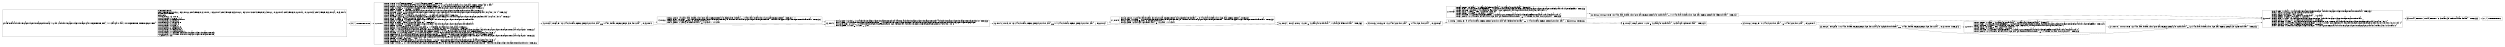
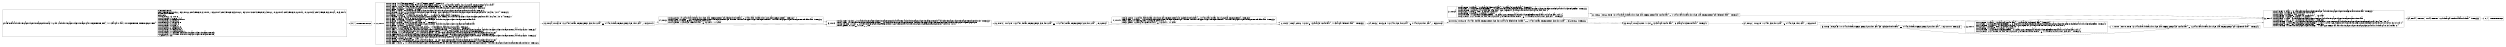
  digraph {
    rankdir=LR
    node [shape=record]
-   n1 [label="{20\:\ ?|MTH_ENTER_TYPE\l}"]
+   n1 [label="{20\:\ ?|MTH_ENTER_BLOCK\l}"]
    n2 [label="{22\:\ 0x0000|0x0000: MOVE  (r0 I:??[OBJECT, ARRAY]) = (r16 I:??[OBJECT, ARRAY])  (LINE:2310)\l0x0002: MOVE  (r1 I:??[int, float, boolean, short, byte, char, OBJECT, ARRAY]) = (r17 I:??[int, float, boolean, short, byte, char, OBJECT, ARRAY] A[D('x' float)]) \l0x0004: CONST  (r2 I:??[int, float, boolean, short, byte, char, OBJECT, ARRAY]) = (0 ??[int, float, boolean, short, byte, char, OBJECT, ARRAY]) \l0x0005: IGET  (r3 I:float) = (r0 I:androidx.viewpager.widget.ViewPager) androidx.viewpager.widget.ViewPager.mLastMotionX float  (LINE:2312)\l0x0007: ARITH  (r3 I:float) = (r3 I:float) \- (r1 I:float) \l0x0008: IPUT  (r1 I:float), (r0 I:androidx.viewpager.widget.ViewPager) androidx.viewpager.widget.ViewPager.mLastMotionX float  (LINE:2313)\l0x000a: INVOKE  (r4 I:int) = (r16 I:androidx.viewpager.widget.ViewPager) type: VIRTUAL call: androidx.viewpager.widget.ViewPager.getScrollX():int A[MD:():int (s)] (LINE:2315)\l0x000e: CAST (r4 I:float) = (float) (r4 I:int) \l0x000f: ARITH  (r5 I:float) = (r4 I:float A[D('oldScrollX' float)]) + (r3 I:float A[D('deltaX' float)])  (LINE:2316)\l0x0011: INVOKE  (r6 I:int) = (r16 I:androidx.viewpager.widget.ViewPager) type: DIRECT call: androidx.viewpager.widget.ViewPager.getClientWidth():int A[MD:():int (m)] (LINE:2317)\l0x0015: CAST (r7 I:float) = (float) (r6 I:int A[D('width' int)])  (LINE:2319)\l0x0016: IGET  (r8 I:float) = (r0 I:androidx.viewpager.widget.ViewPager) androidx.viewpager.widget.ViewPager.mFirstOffset float \l0x0018: ARITH  (r7 I:float) = (r7 I:float) * (r8 I:float) \l0x001a: CAST (r8 I:float) = (float) (r6 I:int A[D('width' int)])  (LINE:2320)\l0x001b: IGET  (r9 I:float) = (r0 I:androidx.viewpager.widget.ViewPager) androidx.viewpager.widget.ViewPager.mLastOffset float \l0x001d: ARITH  (r8 I:float) = (r8 I:float) * (r9 I:float) \l0x001f: CONST  (r9 I:??[boolean, int, float, short, byte, char]) = (1 ??[boolean, int, float, short, byte, char])  (LINE:2321)\l0x0020: CONST  (r10 I:??[boolean, int, float, short, byte, char]) = (1 ??[boolean, int, float, short, byte, char])  (LINE:2322)\l0x0021: IGET  (r11 I:java.util.ArrayList\<androidx.viewpager.widget.ViewPager$ItemInfo\>) = (r0 I:androidx.viewpager.widget.ViewPager) androidx.viewpager.widget.ViewPager.mItems java.util.ArrayList  (LINE:2324)\l0x0023: CONST  (r12 I:??[int, float, boolean, short, byte, char, OBJECT, ARRAY]) = (0 ??[int, float, boolean, short, byte, char, OBJECT, ARRAY]) \l0x0024: INVOKE  (r11 I:java.lang.Object) = (r11 I:java.util.ArrayList), (r12 I:int) type: VIRTUAL call: java.util.ArrayList.get(int):java.lang.Object A[MD:(int):E (c)]\l0x0028: CHECK_CAST (r11 I:androidx.viewpager.widget.ViewPager$ItemInfo) = (androidx.viewpager.widget.ViewPager$ItemInfo) (r11 I:??[OBJECT, ARRAY]) \l0x002a: IGET  (r12 I:java.util.ArrayList\<androidx.viewpager.widget.ViewPager$ItemInfo\>) = (r0 I:androidx.viewpager.widget.ViewPager) androidx.viewpager.widget.ViewPager.mItems java.util.ArrayList  (LINE:2325)\l0x002c: INVOKE  (r13 I:int) = (r12 I:java.util.ArrayList) type: VIRTUAL call: java.util.ArrayList.size():int A[MD:():int (c)]\l0x0030: ARITH  (r13 I:int) = (r13 I:int) + (\-1 int) \l0x0032: INVOKE  (r12 I:java.lang.Object) = (r12 I:java.util.ArrayList), (r13 I:int) type: VIRTUAL call: java.util.ArrayList.get(int):java.lang.Object A[MD:(int):E (c)]\l0x0036: CHECK_CAST (r12 I:androidx.viewpager.widget.ViewPager$ItemInfo) = (androidx.viewpager.widget.ViewPager$ItemInfo) (r12 I:??[OBJECT, ARRAY]) \l0x0038: IGET  (r13 I:int) = (r11 I:androidx.viewpager.widget.ViewPager$ItemInfo A[D('firstItem' androidx.viewpager.widget.ViewPager$ItemInfo)]) androidx.viewpager.widget.ViewPager.ItemInfo.position int  (LINE:2326)\l}"]
    n3 [label="{23\:\ 0x003a|0x003a: IF  (r13 I:??[int, boolean, OBJECT, ARRAY, byte, short, char]) == (0 ??[int, boolean, OBJECT, ARRAY, byte, short, char])  \-\> B:25:0x0042 \l}"]
    n4 [label="{24\:\ 0x003c|0x003c: CONST  (r9 I:??[int, float, boolean, short, byte, char, OBJECT, ARRAY] A[D('leftAbsolute' boolean)]) = (0 ??[int, float, boolean, short, byte, char, OBJECT, ARRAY])  (LINE:2327)\l0x003d: IGET  (r13 I:float) = (r11 I:androidx.viewpager.widget.ViewPager$ItemInfo A[D('firstItem' androidx.viewpager.widget.ViewPager$ItemInfo)]) androidx.viewpager.widget.ViewPager.ItemInfo.offset float  (LINE:2328)\l0x003f: CAST (r14 I:float) = (float) (r6 I:int A[D('width' int)]) \l0x0040: ARITH  (r7 I:float A[D('leftBound' float)]) = (r13 I:float) * (r14 I:float) \l}"]
    n5 [label="{25\:\ 0x0042|0x0042: IGET  (r13 I:int) = (r12 I:androidx.viewpager.widget.ViewPager$ItemInfo A[D('lastItem' androidx.viewpager.widget.ViewPager$ItemInfo)]) androidx.viewpager.widget.ViewPager.ItemInfo.position int  (LINE:2330)\l0x0044: IGET  (r14 I:androidx.viewpager.widget.PagerAdapter) = (r0 I:androidx.viewpager.widget.ViewPager) androidx.viewpager.widget.ViewPager.mAdapter androidx.viewpager.widget.PagerAdapter \l0x0046: INVOKE  (r14 I:int) = (r14 I:androidx.viewpager.widget.PagerAdapter) type: VIRTUAL call: androidx.viewpager.widget.PagerAdapter.getCount():int A[MD:():int (m)]\l0x004a: ARITH  (r14 I:int) = (r14 I:int) + (\-1 int) \l}"]
    n6 [label="{26\:\ 0x004c|0x004c: IF  (r13 I:??[int, boolean, OBJECT, ARRAY, byte, short, char]) == (r14 I:??[int, boolean, OBJECT, ARRAY, byte, short, char])  \-\> B:28:0x0054 \l}"]
    n7 [label="{27\:\ 0x004e|0x004e: CONST  (r10 I:??[int, float, boolean, short, byte, char, OBJECT, ARRAY] A[D('rightAbsolute' boolean)]) = (0 ??[int, float, boolean, short, byte, char, OBJECT, ARRAY])  (LINE:2331)\l0x004f: IGET  (r13 I:float) = (r12 I:androidx.viewpager.widget.ViewPager$ItemInfo A[D('lastItem' androidx.viewpager.widget.ViewPager$ItemInfo)]) androidx.viewpager.widget.ViewPager.ItemInfo.offset float  (LINE:2332)\l0x0051: CAST (r14 I:float) = (float) (r6 I:int A[D('width' int)]) \l0x0052: ARITH  (r8 I:float A[D('rightBound' float)]) = (r13 I:float) * (r14 I:float) \l}"]
    n8 [label="{28\:\ 0x0054|0x0054: CMP_G  (r13 I:int) = (r5 I:float A[D('scrollX' float)]), (r7 I:float A[D('leftBound' float)])  (LINE:2335)\l}"]
    n9 [label="{29\:\ 0x0056|0x0056: IF  (r13 I:??[int, byte, short, char]) \>= (0 ??[int, byte, short, char])  \-\> B:33:0x006a \l}"]
    n10 [label="{30\:\ 0x0058|0x0058: IF  (r9 I:??[int, boolean, OBJECT, ARRAY, byte, short, char] A[D('leftAbsolute' boolean)]) == (0 ??[int, boolean, OBJECT, ARRAY, byte, short, char])  \-\> B:32:0x0068  (LINE:2336)\l}"]
    n11 [label="{33\:\ 0x006a|0x006a: CMP_L  (r1 I:int) = (r5 I:float A[D('scrollX' float)]), (r8 I:float A[D('rightBound' float)])  (LINE:2342)\l}"]
    n12 [label="{32\:\ 0x0068|0x0068: MOVE  (r5 I:??[int, float, boolean, short, byte, char, OBJECT, ARRAY] A[D('scrollX' float)]) = (r7 I:??[int, float, boolean, short, byte, char, OBJECT, ARRAY] A[D('leftBound' float)])  (LINE:2341)\l}"]
    n13 [label="{34\:\ 0x006c|0x006c: IF  (r1 I:??[int, byte, short, char]) \<= (0 ??[int, byte, short, char])  \-\> B:38:0x007f \l}"]
    n14 [label="{31\:\ 0x005a|0x005a: ARITH  (r13 I:float) = (r7 I:float A[D('leftBound' float)]) \- (r5 I:float A[D('scrollX' float)])  (LINE:2337)\l0x005c: IGET  (r14 I:android.widget.EdgeEffect) = (r0 I:androidx.viewpager.widget.ViewPager) androidx.viewpager.widget.ViewPager.mLeftEdge android.widget.EdgeEffect  (LINE:2338)\l0x005e: INVOKE  (r15 I:float) = (r13 I:float A[D('over' float)]) type: STATIC call: java.lang.Math.abs(float):float A[MD:(float):float (c)]\l0x0062: CAST (r1 I:float) = (float) (r6 I:int A[D('width' int)]) \l0x0063: ARITH  (r15 I:float) = (r15 I:float) \/ (r1 I:float) \l0x0064: INVOKE  (r14 I:android.widget.EdgeEffect), (r15 I:float) type: VIRTUAL call: android.widget.EdgeEffect.onPull(float):void A[MD:(float):void (c)]\l0x0067: CONST  (r2 I:??[boolean, int, float, short, byte, char] A[D('needsInvalidate' boolean)]) = (1 ??[boolean, int, float, short, byte, char])  (LINE:2339)\l}"]
    n15 [label="{38\:\ 0x007f|0x007f: IGET  (r1 I:float) = (r0 I:androidx.viewpager.widget.ViewPager) androidx.viewpager.widget.ViewPager.mLastMotionX float  (LINE:2351)\l0x0081: CAST (r13 I:int) = (int) (r5 I:float A[D('scrollX' float)]) \l0x0082: CAST (r13 I:float) = (float) (r13 I:int) \l0x0083: ARITH  (r13 I:float) = (r5 I:float A[D('scrollX' float)]) \- (r13 I:float) \l0x0085: ARITH  (r1 I:float) = (r1 I:float) + (r13 I:float) \l0x0086: IPUT  (r1 I:float), (r0 I:androidx.viewpager.widget.ViewPager) androidx.viewpager.widget.ViewPager.mLastMotionX float \l0x0088: CAST (r1 I:int) = (int) (r5 I:float A[D('scrollX' float)])  (LINE:2352)\l0x0089: INVOKE  (r13 I:int) = (r16 I:androidx.viewpager.widget.ViewPager) type: VIRTUAL call: androidx.viewpager.widget.ViewPager.getScrollY():int A[MD:():int (s)]\l0x008d: INVOKE  (r0 I:androidx.viewpager.widget.ViewPager), (r1 I:int), (r13 I:int) type: VIRTUAL call: androidx.viewpager.widget.ViewPager.scrollTo(int, int):void A[MD:(int, int):void (s)]\l0x0090: CAST (r1 I:int) = (int) (r5 I:float A[D('scrollX' float)])  (LINE:2353)\l0x0091: INVOKE  (r0 I:androidx.viewpager.widget.ViewPager), (r1 I:int) type: DIRECT call: androidx.viewpager.widget.ViewPager.pageScrolled(int):boolean A[MD:(int):boolean (m)]\l}"]
    n16 [label="{39\:\ 0x0094|RETURN\l|0x0094: RETURN  (r2 I:boolean A[D('needsInvalidate' boolean)])  (LINE:2355)\l}"]
    n17 [label="{21\:\ ?|MTH_EXIT_BLOCK\l}"]
    n18 [label="{35\:\ 0x006e|0x006e: IF  (r10 I:??[int, boolean, OBJECT, ARRAY, byte, short, char] A[D('rightAbsolute' boolean)]) == (0 ??[int, boolean, OBJECT, ARRAY, byte, short, char])  \-\> B:37:0x007e  (LINE:2343)\l}"]
    n19 [label="{36\:\ 0x0070|0x0070: ARITH  (r1 I:float) = (r5 I:float A[D('scrollX' float)]) \- (r8 I:float A[D('rightBound' float)])  (LINE:2344)\l0x0072: IGET  (r13 I:android.widget.EdgeEffect) = (r0 I:androidx.viewpager.widget.ViewPager) androidx.viewpager.widget.ViewPager.mRightEdge android.widget.EdgeEffect  (LINE:2345)\l0x0074: INVOKE  (r14 I:float) = (r1 I:float A[D('over' float)]) type: STATIC call: java.lang.Math.abs(float):float A[MD:(float):float (c)]\l0x0078: CAST (r15 I:float) = (float) (r6 I:int A[D('width' int)]) \l0x0079: ARITH  (r14 I:float) = (r14 I:float) \/ (r15 I:float) \l0x007a: INVOKE  (r13 I:android.widget.EdgeEffect), (r14 I:float) type: VIRTUAL call: android.widget.EdgeEffect.onPull(float):void A[MD:(float):void (c)]\l0x007d: CONST  (r2 I:??[boolean, int, float, short, byte, char] A[D('needsInvalidate' boolean)]) = (1 ??[boolean, int, float, short, byte, char])  (LINE:2346)\l}"]
    n20 [label="{37\:\ 0x007e|0x007e: MOVE  (r5 I:??[int, float, boolean, short, byte, char, OBJECT, ARRAY] A[D('scrollX' float)]) = (r8 I:??[int, float, boolean, short, byte, char, OBJECT, ARRAY] A[D('rightBound' float)])  (LINE:2348)\l}"]
    n21 [label="{private boolean androidx.viewpager.widget.ViewPager.performDrag((r16 'this' I:androidx.viewpager.widget.ViewPager A[IMMUTABLE_TYPE, THIS]), (r17 I:float A[D('x' float), IMMUTABLE_TYPE, METHOD_ARGUMENT]))  | USE_LINES_HINTS\lCROSS_EDGE: B:30:0x0058 \-\> B:32:0x0068, CROSS_EDGE: B:37:0x007e \-\> B:38:0x007f, CROSS_EDGE: B:35:0x006e \-\> B:37:0x007e, CROSS_EDGE: B:34:0x006c \-\> B:38:0x007f, CROSS_EDGE: B:26:0x004c \-\> B:28:0x0054, CROSS_EDGE: B:23:0x003a \-\> B:25:0x0042\lINLINE_NOT_NEEDED\lDebug Info:\l  0x005c\-0x0068: r13 'over' F\l  0x0072\-0x007e: r1 'over' F\l  0x0005\-0x0094: r2 'needsInvalidate' Z\l  0x0008\-0x0094: r3 'deltaX' F\l  0x000f\-0x0094: r4 'oldScrollX' F\l  0x0011\-0x0094: r5 'scrollX' F\l  0x0015\-0x0094: r6 'width' I\l  0x001a\-0x0094: r7 'leftBound' F\l  0x001f\-0x0094: r8 'rightBound' F\l  0x0020\-0x0094: r9 'leftAbsolute' Z\l  0x0021\-0x0094: r10 'rightAbsolute' Z\l  0x002a\-0x0094: r11 'firstItem' Landroidx\/viewpager\/widget\/ViewPager$ItemInfo;\l  0x0038\-0x0094: r12 'lastItem' Landroidx\/viewpager\/widget\/ViewPager$ItemInfo;\l  \-1 \-0x0094: r17 'x' F\l}"]
    n1 -> n2
    n2 -> n3
    n3 -> n4 [style=dashed]
    n3 -> n5
    n4 -> n5
    n5 -> n6
    n6 -> n7 [style=dashed]
    n6 -> n8
    n7 -> n8 [style=dashed]
    n8 -> n9
    n9 -> n10 [style=dashed]
    n9 -> n11
    n10 -> n11 [style=dashed]
    n10 -> n12
    n11 -> n13
    n12 -> n15
    n13 -> n15
    n13 -> n18 [style=dashed]
    n14 -> n12
    n15 -> n16
    n16 -> n17
    n18 -> n19 [style=dashed]
    n18 -> n20
    n19 -> n20
    n20 -> n15
    n21 -> n1
  }
